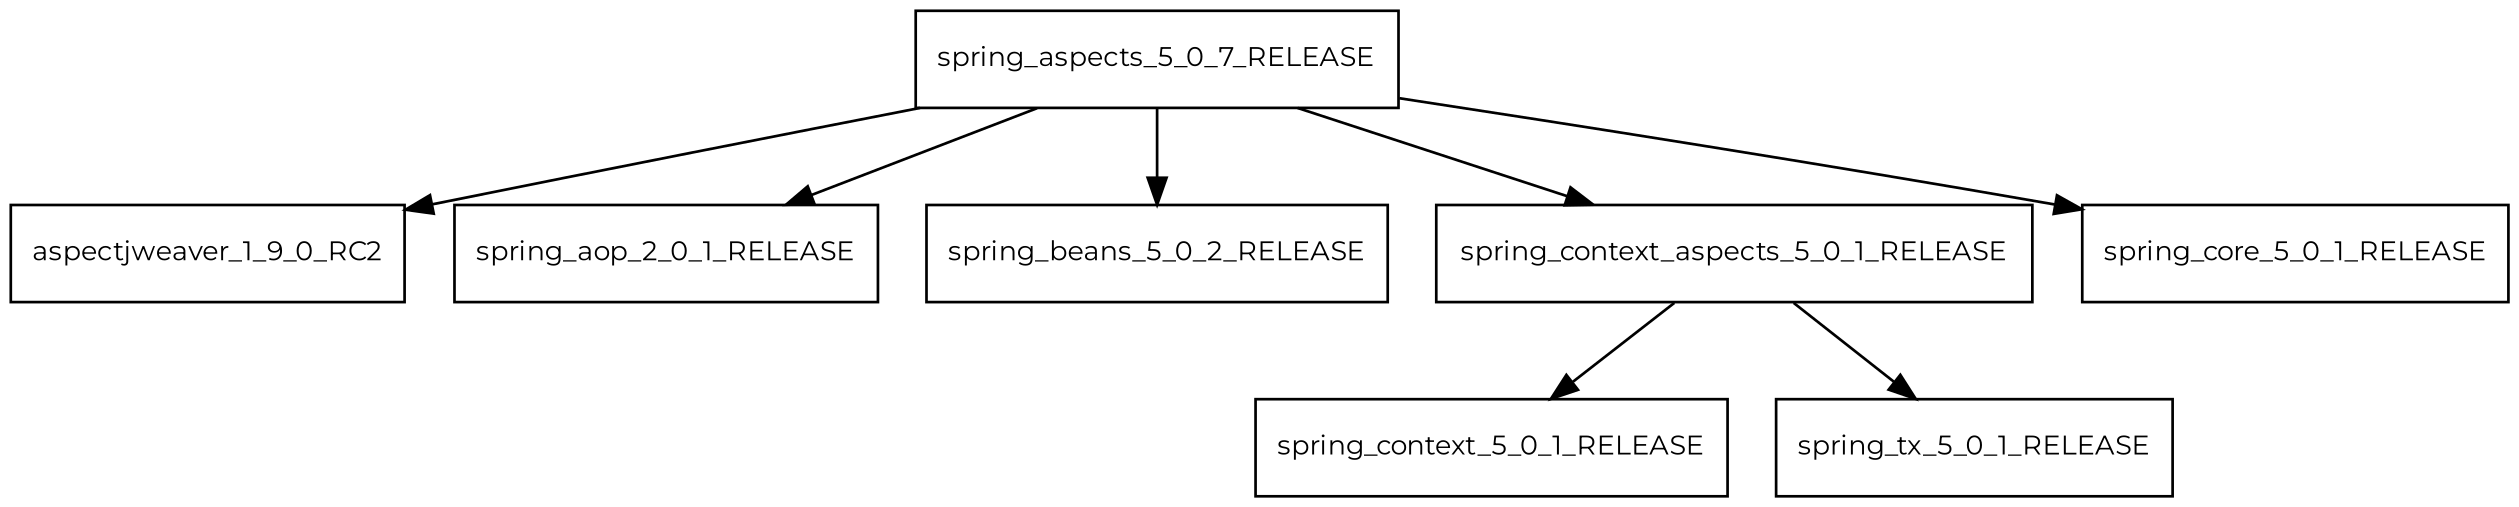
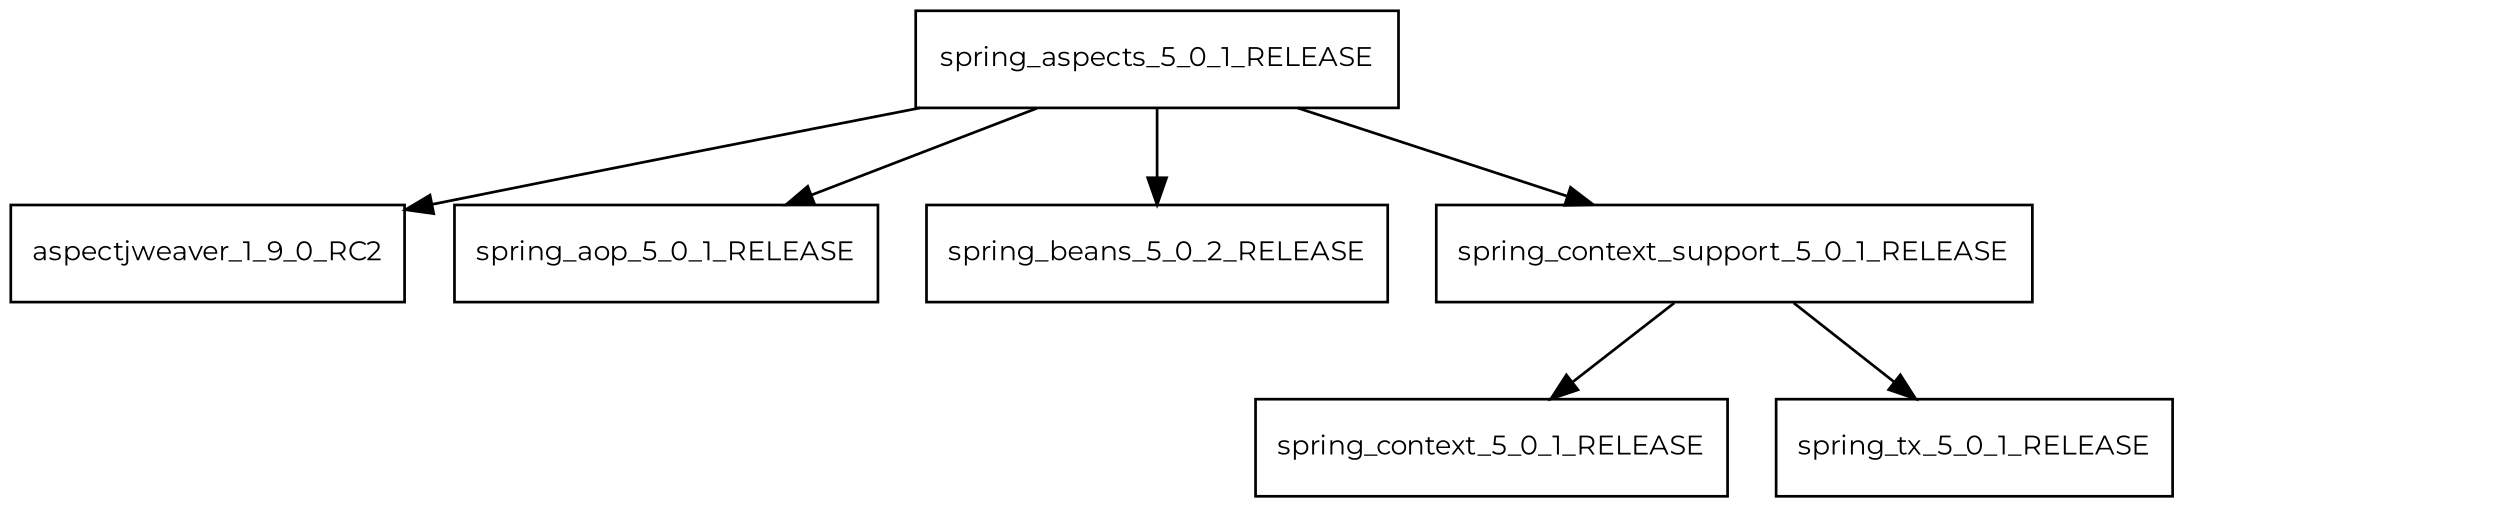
  digraph {
    fontname=Montserrat
    node [fontname=Montserrat fontsize=10.0 shape=box]
    edge [fontname=Montserrat]
-   spring_aspects_5_0_1_RELEASE [label=spring_aspects_5_0_7_RELEASE]
+   spring_aspects_5_0_1_RELEASE
    aspectjweaver_1_9_0_RC2
-   spring_aop_5_0_1_RELEASE [label=spring_aop_2_0_1_RELEASE]
+   spring_aop_5_0_1_RELEASE
    n4 [label=spring_beans_5_0_2_RELEASE]
-   spring_context_support_5_0_1_RELEASE [label=spring_context_aspects_5_0_1_RELEASE]
-   spring_core_5_0_1_RELEASE
+   spring_context_support_5_0_1_RELEASE
    spring_context_5_0_1_RELEASE
    spring_tx_5_0_1_RELEASE
    spring_aspects_5_0_1_RELEASE -> aspectjweaver_1_9_0_RC2
    spring_aspects_5_0_1_RELEASE -> spring_aop_5_0_1_RELEASE
    spring_aspects_5_0_1_RELEASE -> n4
    spring_aspects_5_0_1_RELEASE -> spring_context_support_5_0_1_RELEASE
-   spring_aspects_5_0_1_RELEASE -> spring_core_5_0_1_RELEASE
    spring_context_support_5_0_1_RELEASE -> spring_context_5_0_1_RELEASE
    spring_context_support_5_0_1_RELEASE -> spring_tx_5_0_1_RELEASE
  }
